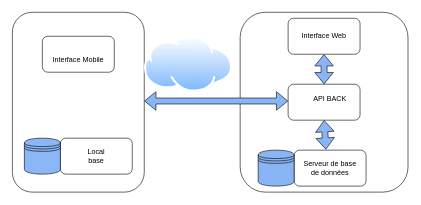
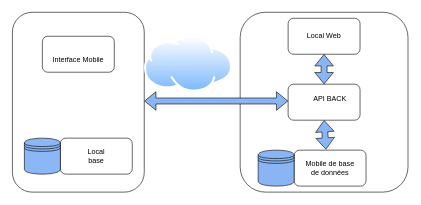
  <mxCell id="0" />
  <mxCell id="1" parent="0" />
  <mxCell id="2" value="" style="rounded=1;whiteSpace=wrap;html=1;gradientColor=none;" vertex="1" parent="1"><mxGeometry x="20" y="20" width="220" height="300" as="geometry" /></mxCell>
  <mxCell id="3" value="" style="rounded=1;whiteSpace=wrap;html=1;" vertex="1" parent="1"><mxGeometry x="400" y="20" width="280" height="300" as="geometry" /></mxCell>
  <mxCell id="4" value="" style="rounded=1;whiteSpace=wrap;html=1;" vertex="1" parent="1"><mxGeometry x="480" y="140" width="120" height="60" as="geometry" /></mxCell>
  <mxCell id="5" value="API BACK" style="text;html=1;strokeColor=none;fillColor=none;align=center;verticalAlign=middle;whiteSpace=wrap;rounded=1;" vertex="1" parent="1"><mxGeometry x="520" y="150" width="60" height="30" as="geometry" /></mxCell>
  <mxCell id="6" value="" style="rounded=1;whiteSpace=wrap;html=1;labelBackgroundColor=none;" vertex="1" parent="1"><mxGeometry x="100" y="230" width="120" height="60" as="geometry" /></mxCell>
  <mxCell id="7" value="Local base" style="text;html=1;strokeColor=none;fillColor=none;align=center;verticalAlign=middle;whiteSpace=wrap;rounded=1;" vertex="1" parent="1"><mxGeometry x="130" y="245" width="60" height="30" as="geometry" /></mxCell>
  <mxCell id="8" value="" style="rounded=1;whiteSpace=wrap;html=1;" vertex="1" parent="1"><mxGeometry x="490" y="250" width="120" height="60" as="geometry" /></mxCell>
- <mxCell id="9" value="Serveur de base de données" style="text;html=1;strokeColor=none;fillColor=none;align=center;verticalAlign=middle;whiteSpace=wrap;rounded=1;" vertex="1" parent="1"><mxGeometry x="500" y="265" width="100" height="30" as="geometry" /></mxCell>
+ <mxCell id="9" value="Mobile de base de données" style="text;html=1;strokeColor=none;fillColor=none;align=center;verticalAlign=middle;whiteSpace=wrap;rounded=1;" vertex="1" parent="1"><mxGeometry x="500" y="265" width="100" height="30" as="geometry" /></mxCell>
  <mxCell id="10" value="" style="rounded=1;whiteSpace=wrap;html=1;gradientColor=none;" vertex="1" parent="1"><mxGeometry x="480" y="30" width="120" height="60" as="geometry" /></mxCell>
- <mxCell id="11" value="Interface Web " style="text;html=1;strokeColor=none;fillColor=none;align=center;verticalAlign=middle;whiteSpace=wrap;rounded=1;" vertex="1" parent="1"><mxGeometry x="490" y="45" width="100" height="30" as="geometry" /></mxCell>
+ <mxCell id="11" value="Local Web " style="text;html=1;strokeColor=none;fillColor=none;align=center;verticalAlign=middle;whiteSpace=wrap;rounded=1;" vertex="1" parent="1"><mxGeometry x="490" y="45" width="100" height="30" as="geometry" /></mxCell>
  <mxCell id="12" value="" style="rounded=1;whiteSpace=wrap;html=1;" vertex="1" parent="1"><mxGeometry x="70" y="60" width="120" height="60" as="geometry" /></mxCell>
  <mxCell id="13" value="Interface Mobile" style="text;html=1;strokeColor=none;fillColor=none;align=center;verticalAlign=middle;whiteSpace=wrap;rounded=1;" vertex="1" parent="1"><mxGeometry x="80" y="85" width="100" height="30" as="geometry" /></mxCell>
  <mxCell id="14" value="" style="shape=flexArrow;endArrow=classic;startArrow=classic;html=1;rounded=1;fillColor=#8AB5F5;" edge="1" parent="1"><mxGeometry width="100" height="100" relative="1" as="geometry"><mxPoint x="240" y="168" as="sourcePoint" /><mxPoint x="480" y="168" as="targetPoint" /></mxGeometry></mxCell>
  <mxCell id="15" value="" style="shape=flexArrow;endArrow=classic;startArrow=classic;html=1;rounded=1;entryX=0.5;entryY=1;entryDx=0;entryDy=0;exitX=0.5;exitY=0;exitDx=0;exitDy=0;fillColor=#8AB5F5;" edge="1" parent="1" source="4" target="10"><mxGeometry width="100" height="100" relative="1" as="geometry"><mxPoint x="260" y="230" as="sourcePoint" /><mxPoint x="360" y="130" as="targetPoint" /></mxGeometry></mxCell>
  <mxCell id="16" value="" style="shape=flexArrow;endArrow=classic;startArrow=classic;html=1;rounded=1;entryX=0.5;entryY=1;entryDx=0;entryDy=0;exitX=0.442;exitY=-0.017;exitDx=0;exitDy=0;exitPerimeter=0;fillColor=#8AB5F5;" edge="1" parent="1" source="8" target="4"><mxGeometry width="100" height="100" relative="1" as="geometry"><mxPoint x="260" y="230" as="sourcePoint" /><mxPoint x="360" y="130" as="targetPoint" /></mxGeometry></mxCell>
  <mxCell id="17" value="" style="shape=datastore;whiteSpace=wrap;html=1;rounded=1;labelBackgroundColor=none;fillColor=#8AB5F5;" vertex="1" parent="1"><mxGeometry x="430" y="250" width="60" height="60" as="geometry" /></mxCell>
  <mxCell id="18" value="" style="shape=datastore;whiteSpace=wrap;html=1;rounded=1;fillColor=#8BB7F7;" vertex="1" parent="1"><mxGeometry x="40" y="230" width="60" height="60" as="geometry" /></mxCell>
  <mxCell id="19" value="" style="image;aspect=fixed;perimeter=ellipsePerimeter;html=1;align=center;shadow=0;dashed=0;spacingTop=3;image=img/lib/active_directory/internet_cloud.svg;rounded=1;" vertex="1" parent="1"><mxGeometry x="240" y="60" width="147" height="92.61" as="geometry" /></mxCell>
